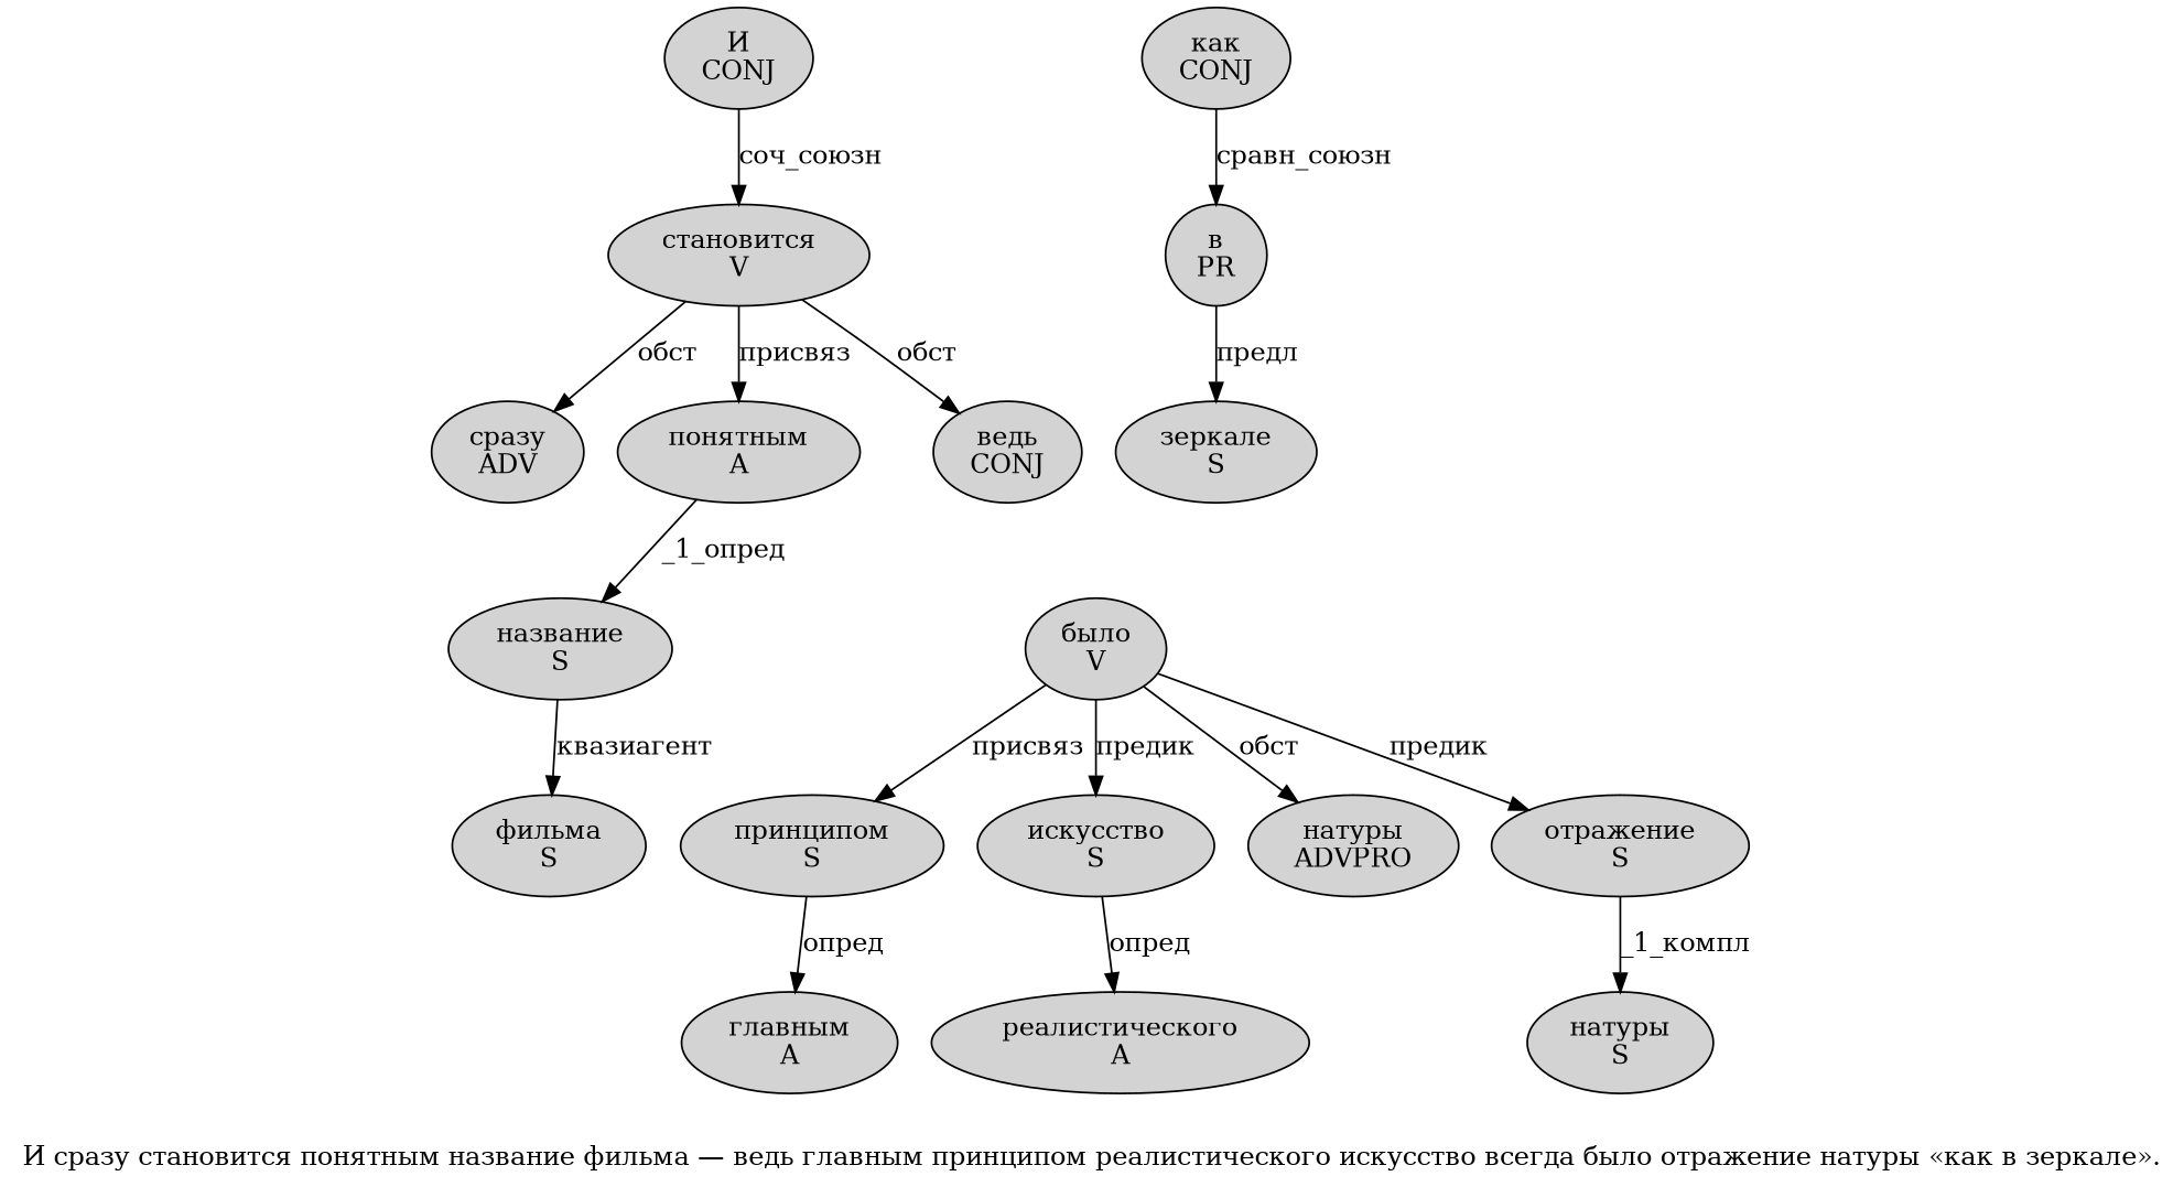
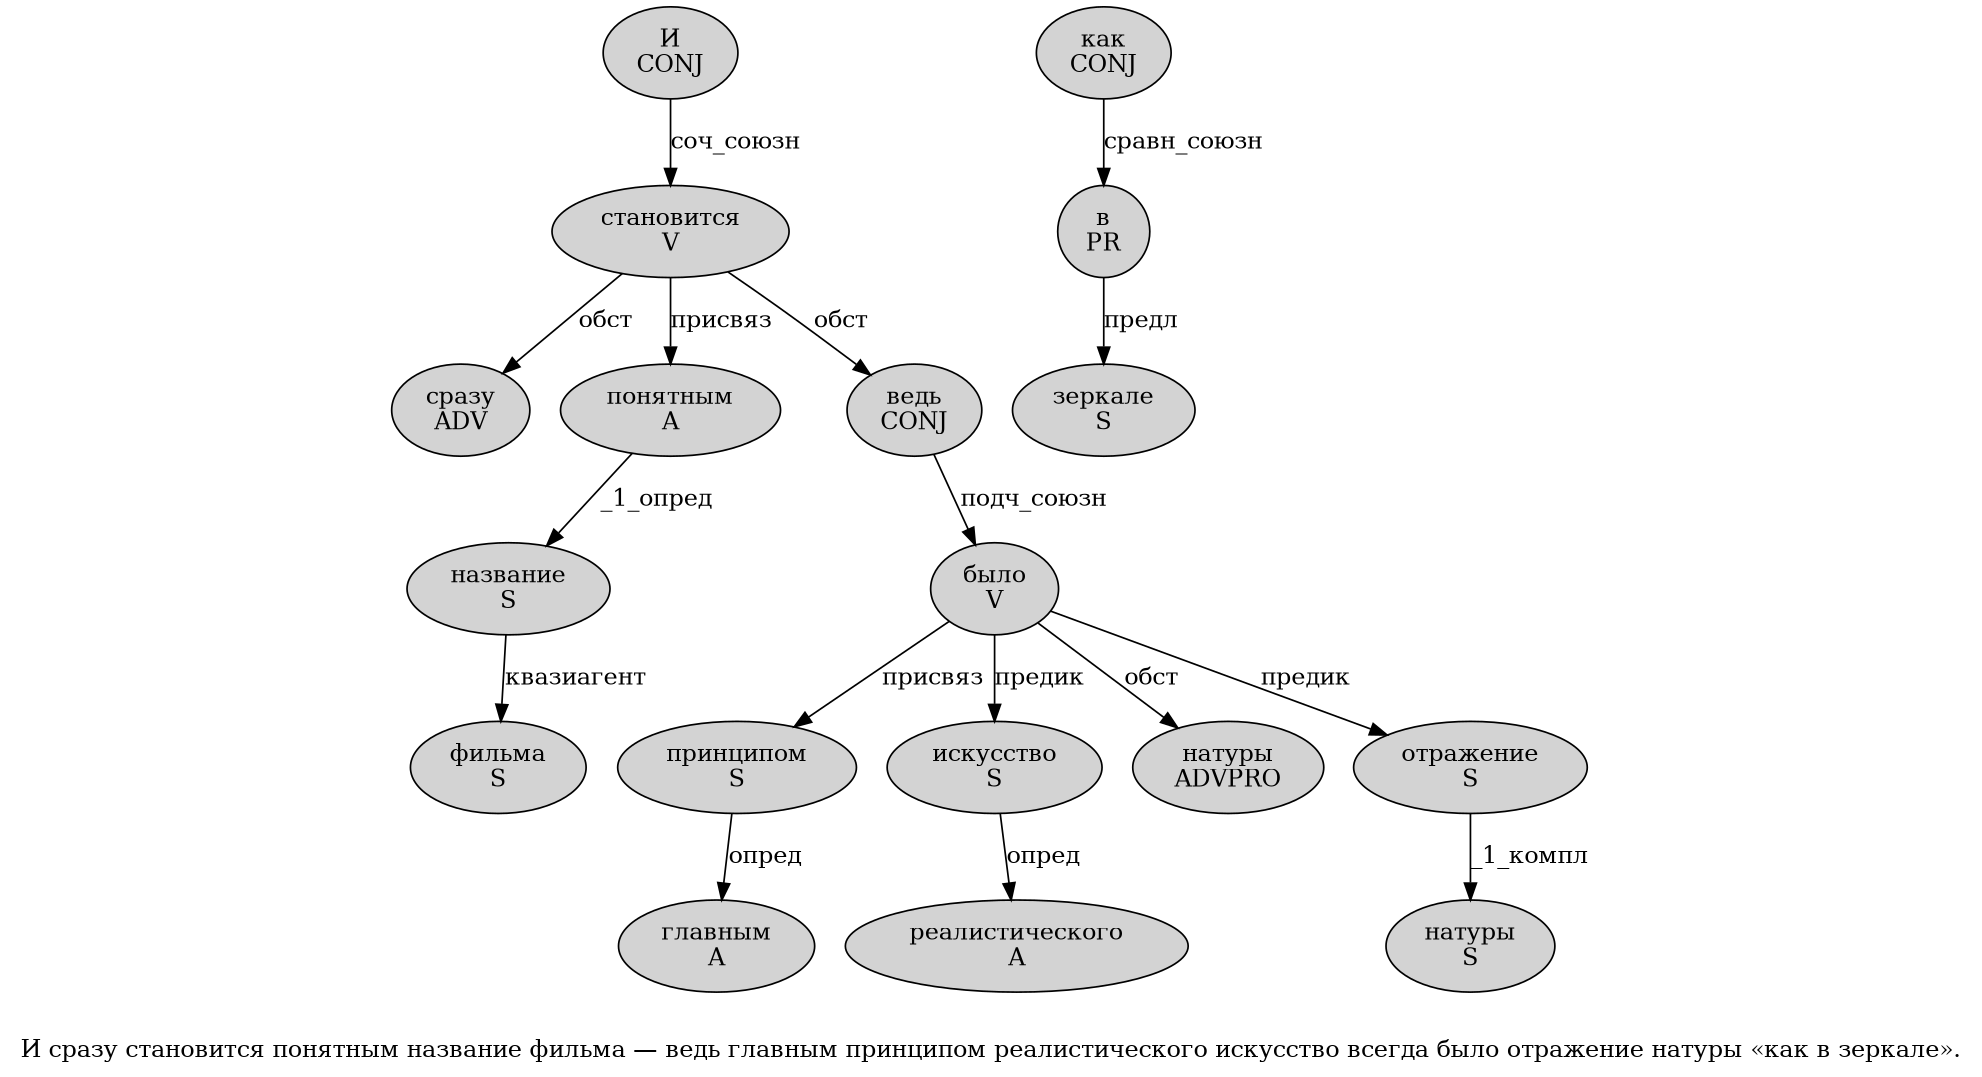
  digraph {
    label="И сразу становится понятным название фильма — ведь главным принципом реалистического искусство всегда было отражение натуры «как в зеркале»."
    node [fillcolor=lightgray penwidth=1 shape=ellipse style=filled]
    n1 [label="И\nCONJ"]
    n2 [label="становится\nV"]
    n3 [label="сразу\nADV"]
    n4 [label="понятным\nA"]
    n5 [label="ведь\nCONJ"]
    n6 [label="название\nS"]
    n7 [label="было\nV"]
    n8 [label="фильма\nS"]
    n9 [label="принципом\nS"]
    n10 [label="искусство\nS"]
    n11 [label="натуры\nADVPRO"]
    n12 [label="отражение\nS"]
    n13 [label="главным\nA"]
    n14 [label="реалистического\nA"]
    n15 [label="натуры\nS"]
    n16 [label="как\nCONJ"]
    n17 [label="в\nPR"]
    n18 [label="зеркале\nS"]
    n1 -> n2 [label="соч_союзн"]
    n2 -> n3 [label="обст"]
    n2 -> n4 [label="присвяз"]
    n2 -> n5 [label="обст"]
    n4 -> n6 [label="_1_опред"]
+   n5 -> n7 [label="подч_союзн"]
    n6 -> n8 [label="квазиагент"]
    n7 -> n9 [label="присвяз"]
    n7 -> n10 [label="предик"]
    n7 -> n11 [label="обст"]
    n7 -> n12 [label="предик"]
    n9 -> n13 [label="опред"]
    n10 -> n14 [label="опред"]
    n12 -> n15 [label="_1_компл"]
    n16 -> n17 [label="сравн_союзн"]
    n17 -> n18 [label="предл"]
  }
